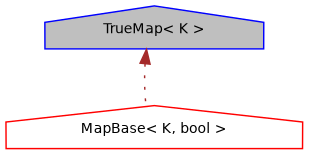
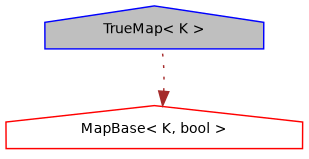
  digraph {
    fontname="DejaVu Sans"
    node [fontname="DejaVu Sans" fontsize=10 shape=house style=filled]
    n1 [color=blue fillcolor=grey75 fontcolor=black height=0.2 label="TrueMap\< K \>" width=0.4]
    n2 [color=red fillcolor=white height=0.2 label="MapBase\< K, bool \>" width=0.4]
-   n1 -> n2 [color=brown dir=back fontname="DejaVu Sans" fontsize=10 labelfontname=FreeSans labelfontsize=10 style=dotted]
+   n2 -> n1 [color=brown dir=back fontname="DejaVu Sans" fontsize=10 labelfontname=FreeSans labelfontsize=10 style=dotted]
  }
